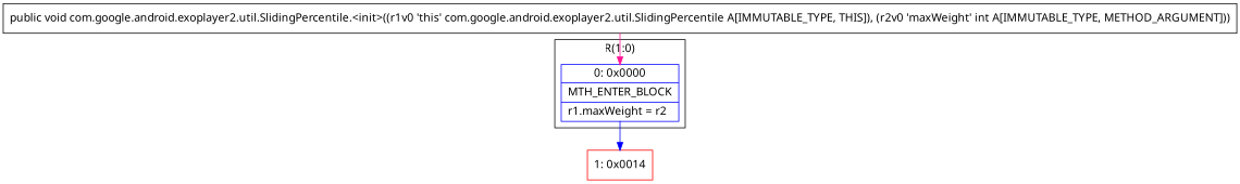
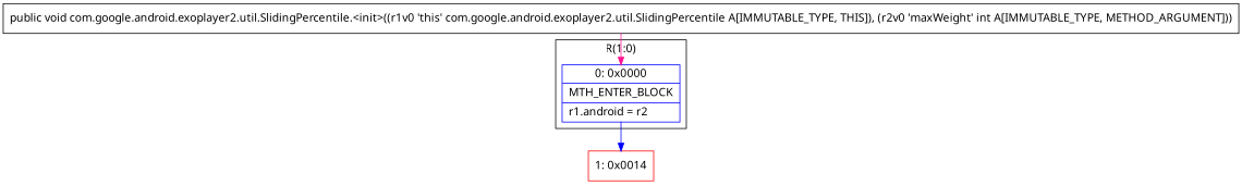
  digraph {
    fontname="Noto Sans"
    node [shape=record fontname="Noto Sans"]
    edge [fontname="Noto Sans"]
-   n1 [color=blue label="{0\:\ 0x0000|MTH_ENTER_BLOCK\l|r1.maxWeight = r2\l}"]
+   n1 [color=blue label="{0\:\ 0x0000|MTH_ENTER_BLOCK\l|r1.android = r2\l}"]
    n2 [color=red label="{1\:\ 0x0014}"]
    n3 [label="{public void com.google.android.exoplayer2.util.SlidingPercentile.\<init\>((r1v0 'this' com.google.android.exoplayer2.util.SlidingPercentile A[IMMUTABLE_TYPE, THIS]), (r2v0 'maxWeight' int A[IMMUTABLE_TYPE, METHOD_ARGUMENT])) }"]
    subgraph cluster_1 {
      label="R(1:0)"
      n1
    }
    n1 -> n2 [color=blue]
    n3 -> n1 [color=deeppink]
  }
